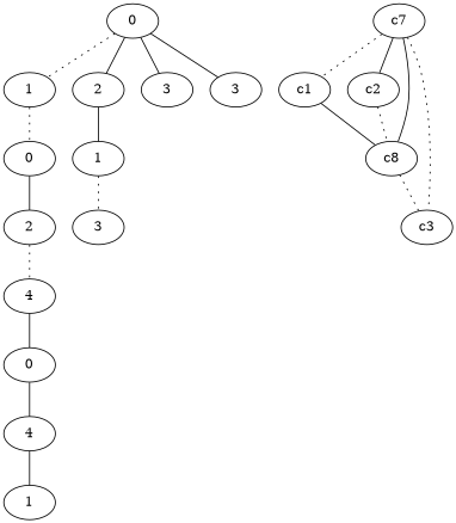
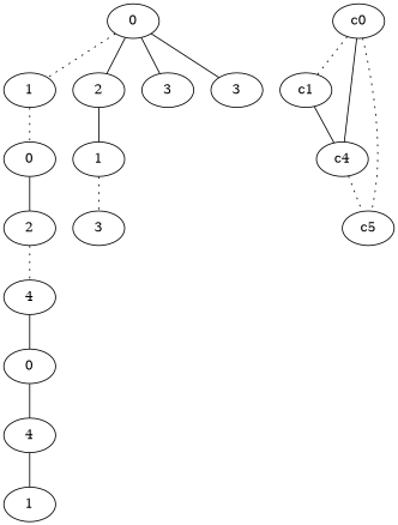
  graph {
    n1 [label=0]
    n2 [label=1]
    n3 [label=2]
    n4 [label=3]
    n5 [label=3]
    n6 [label=0]
    n7 [label=1]
    n8 [label=2]
    n9 [label=4]
    n10 [label=0]
    n11 [label=4]
    n12 [label=1]
    n13 [label=3]
-   c0 [label=c7]
+   c0
    c1
-   c2
-   c3
-   c4 [label=c8]
+   c3 [label=c5]
+   c4
    n1 -- n2 [style=dotted]
    n1 -- n3
    n1 -- n4
    n1 -- n5
    n2 -- n6 [style=dotted]
    n3 -- n7
    n6 -- n8
    n7 -- n13 [style=dotted]
    n8 -- n9 [style=dotted]
    n9 -- n10
    n10 -- n11
    n11 -- n12
    c0 -- c1 [style=dotted]
-   c0 -- c2
    c0 -- c3 [style=dotted]
    c0 -- c4
    c1 -- c4
-   c2 -- c4 [style=dotted]
    c4 -- c3 [style=dotted]
  }
